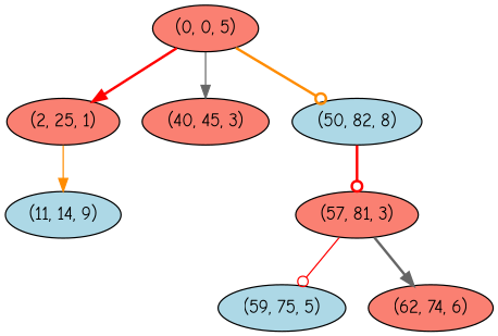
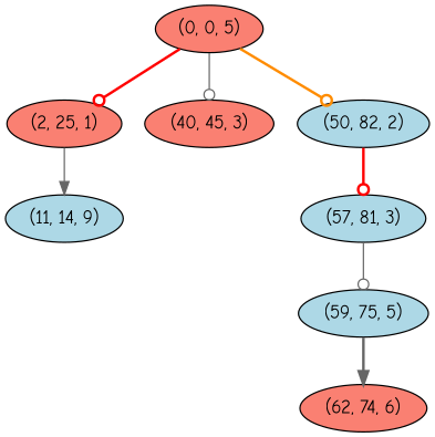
  digraph {
    fontname="Comic Neue"
    node [fillcolor=salmon fontname="Comic Neue" style=filled]
    edge [arrowhead=odot color=red fontname="Comic Neue" style=bold]
    n1 [label="(0, 0, 5)"]
    "(2, 25, 1)"
    "(40, 45, 3)"
-   "(50, 82, 2)" [fillcolor=lightblue label="(50, 82, 8)"]
+   "(50, 82, 2)" [fillcolor=lightblue]
    n5 [fillcolor=lightblue label="(11, 14, 9)"]
-   "(57, 81, 3)"
+   "(57, 81, 3)" [fillcolor=lightblue]
    "(59, 75, 5)" [fillcolor=lightblue]
    "(62, 74, 6)"
-   n1 -> "(2, 25, 1)" [arrowhead=normal]
-   n1 -> "(40, 45, 3)" [arrowhead=normal color=gray40 style=solid]
+   n1 -> "(2, 25, 1)"
+   n1 -> "(40, 45, 3)" [color=gray40 style=solid]
    n1 -> "(50, 82, 2)" [color=darkorange]
-   "(2, 25, 1)" -> n5 [arrowhead=normal color=darkorange style=solid]
+   "(2, 25, 1)" -> n5 [arrowhead=normal color=gray40 style=solid]
    "(50, 82, 2)" -> "(57, 81, 3)"
-   "(57, 81, 3)" -> "(59, 75, 5)" [style=solid]
-   "(57, 81, 3)" -> "(62, 74, 6)" [arrowhead=normal color=gray40]
+   "(57, 81, 3)" -> "(59, 75, 5)" [color=gray40 style=solid]
+   "(59, 75, 5)" -> "(62, 74, 6)" [arrowhead=normal color=gray40]
  }
